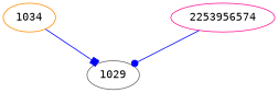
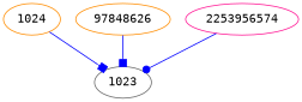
  strict digraph {
    fontname="DejaVu Sans Mono"
    node [color=darkorange fontname="DejaVu Sans Mono"]
    edge [arrowhead=box color=blue fontname="DejaVu Sans Mono"]
-   1023 [color=gray40 label=1029]
-   1024 [label=1034]
+   1023 [color=gray40]
+   1024
+   97848626
    2253956574 [color=deeppink]
    1024 -> 1023
+   97848626 -> 1023
    2253956574 -> 1023 [arrowhead=dot]
  }
